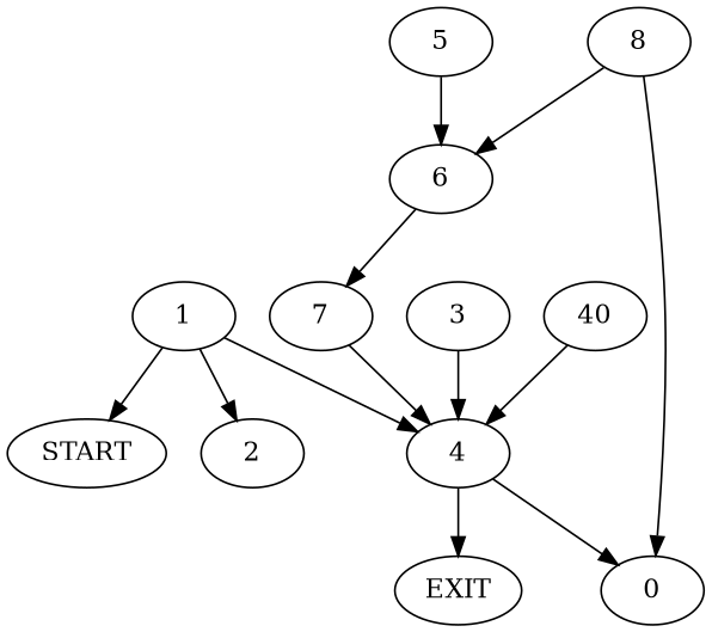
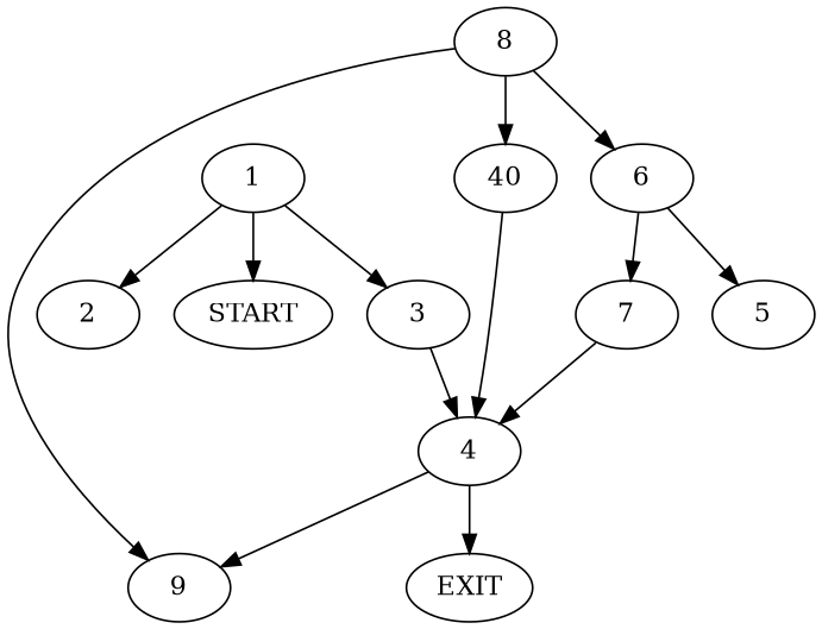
  digraph {
    n1 [label=START]
    1
    2
    3
    n5 [label=EXIT]
    4
    5
    6
-   9 [label=0]
+   9
    7
    8
    n12 [label=40]
    1 -> n1
    1 -> 2
-   1 -> 4
+   1 -> 3
    3 -> 4
    4 -> n5
    4 -> 9
-   5 -> 6
+   6 -> 5
    6 -> 7
    7 -> 4
    8 -> 6
    8 -> 9
+   8 -> n12
    n12 -> 4
  }
